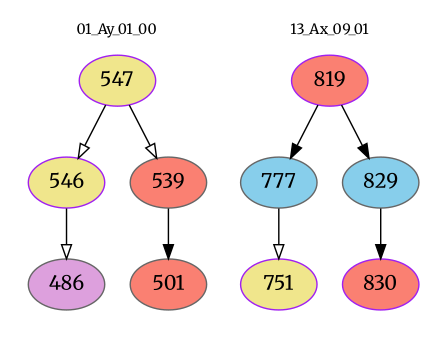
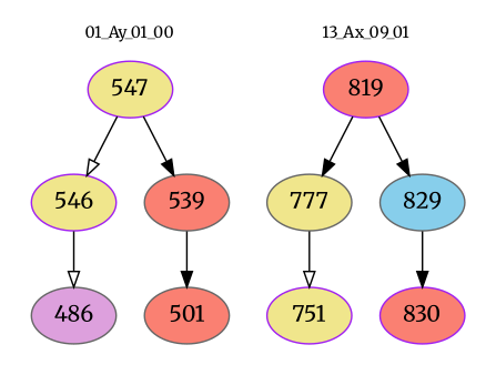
  digraph {
    fontname=Merriweather
    node [color=purple fillcolor=salmon fontname=Merriweather style=filled]
    edge [arrowhead=normal color=black fontname=Merriweather]
    n1 [fillcolor=khaki label=547]
    n2 [fillcolor=khaki label=546]
    n3 [color=gray40 label=539]
    n4 [color=gray40 fillcolor=plum label=486]
    n5 [color=gray40 label=501]
    n6 [label=819]
-   n7 [color=gray40 fillcolor=skyblue label=777]
+   n7 [color=gray40 fillcolor=khaki label=777]
    n8 [color=gray40 fillcolor=skyblue label=829]
    n9 [fillcolor=khaki label=751]
    n10 [label=830]
    subgraph cluster_1 {
      color=white
      fontsize=10
      label="01_Ay_01_00"
      n1
      n2
      n3
      n4
      n5
    }
    subgraph cluster_2 {
      color=white
      fontsize=10
      label="13_Ax_09_01"
      n6
      n7
      n8
      n9
      n10
    }
    n1 -> n2 [arrowhead=onormal]
-   n1 -> n3 [arrowhead=onormal]
+   n1 -> n3
    n2 -> n4 [arrowhead=onormal]
    n3 -> n5
    n6 -> n7
    n6 -> n8
    n7 -> n9 [arrowhead=onormal]
    n8 -> n10
  }
